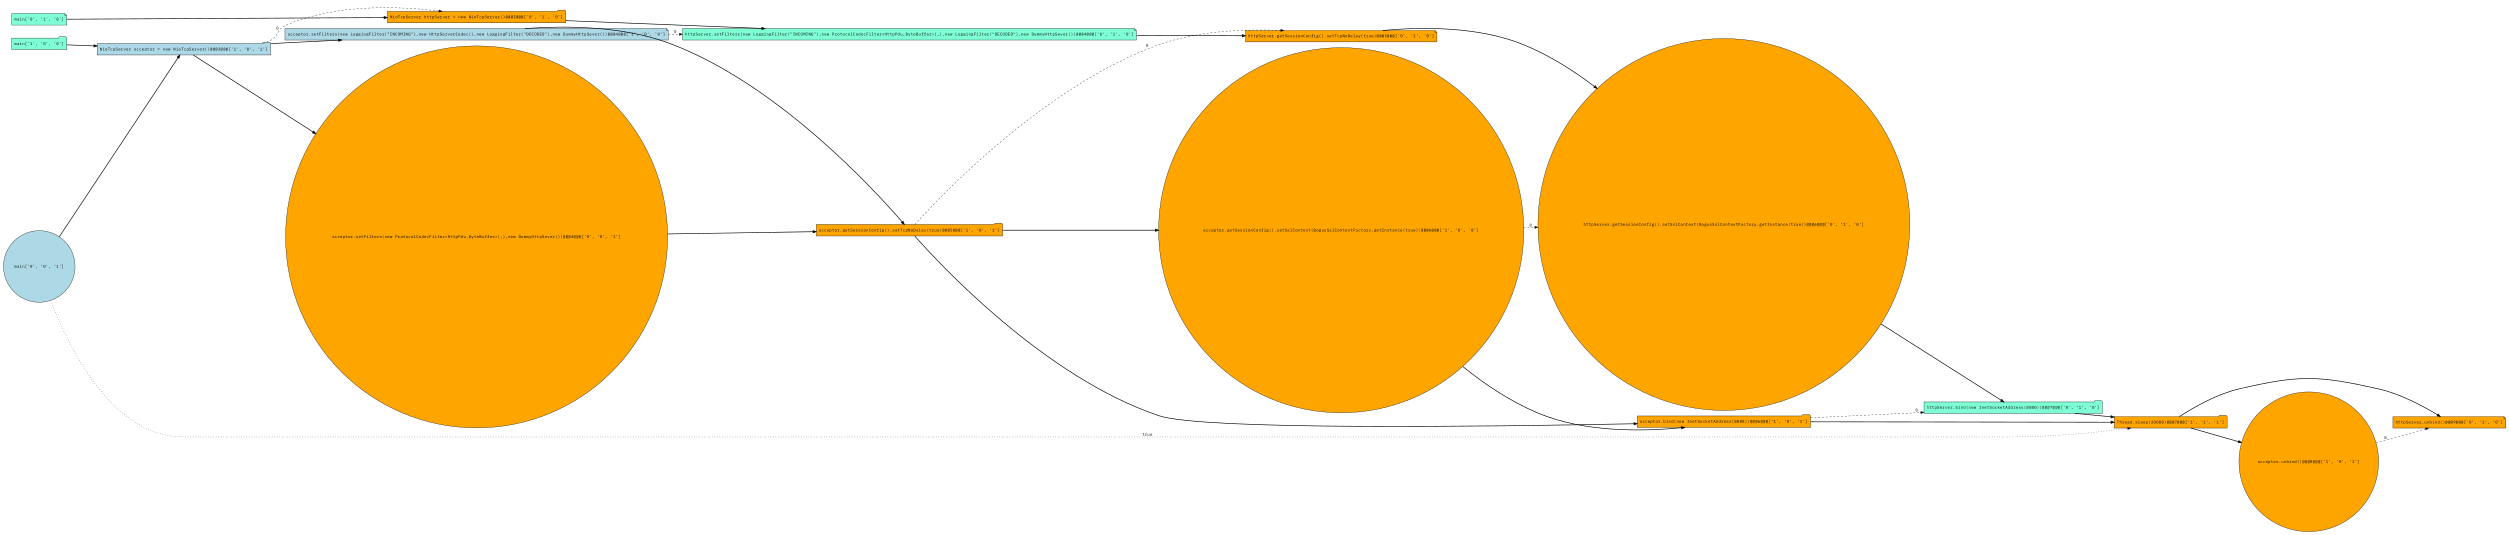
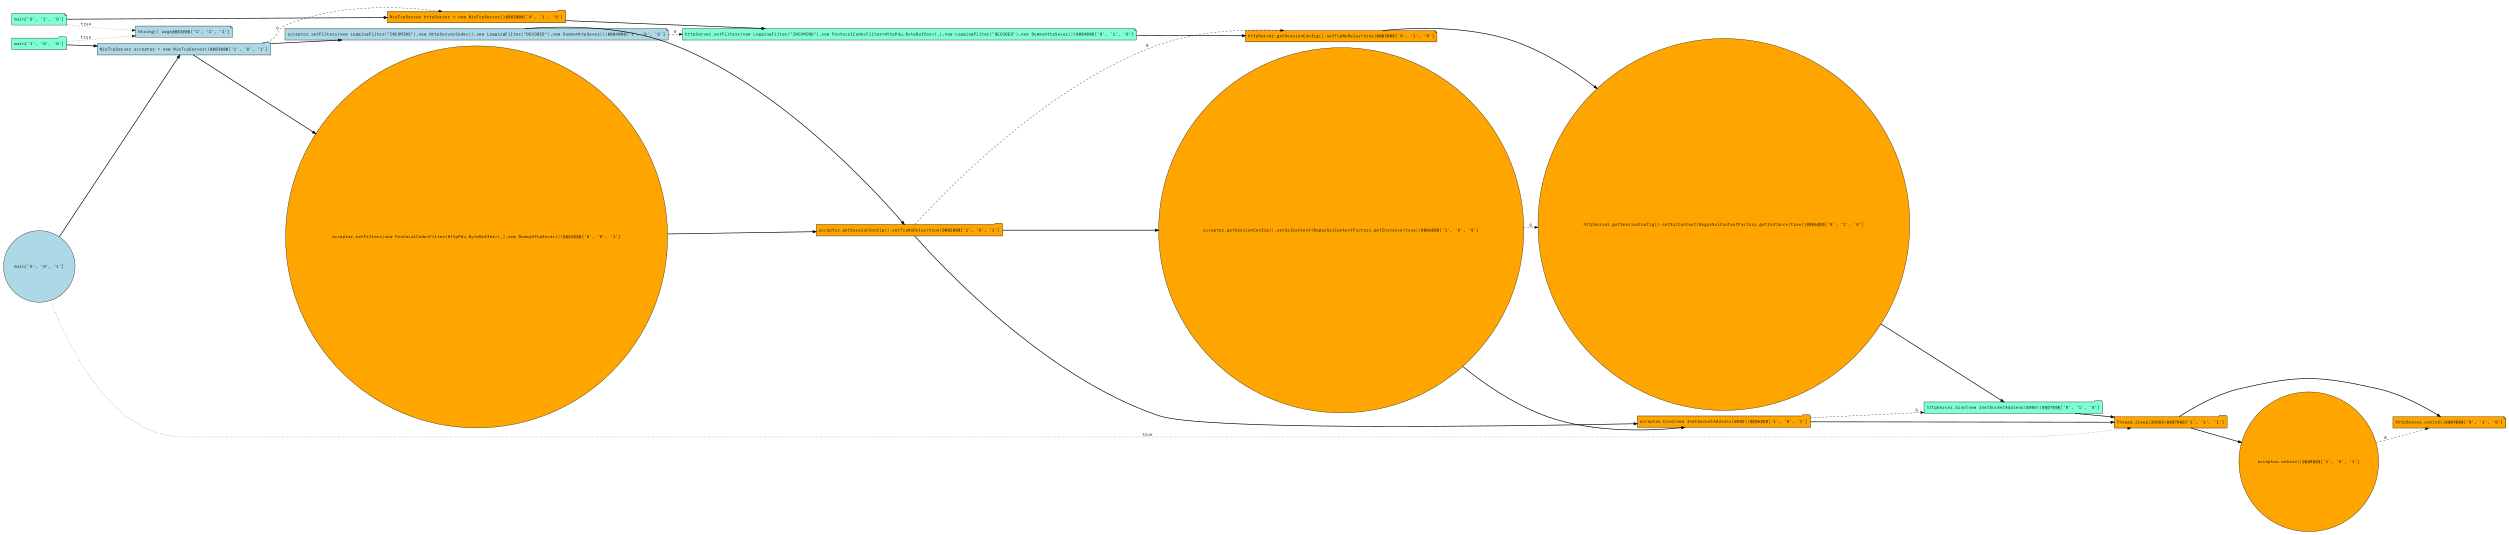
  digraph {
    fontname="IBM Plex Mono"
    rankdir=LR
    node [fillcolor=orange fontname="IBM Plex Mono" shape=folder style=filled]
    edge [fontname="IBM Plex Mono" style=bold]
    n1 [fillcolor=aquamarine label="httpServer.bind(new InetSocketAddress(8080))@@@7@@@['0', '1', '0']"]
    n2 [label="Thread.sleep(20000)@@@7@@@['1', '1', '1']"]
    n3 [label="httpServer.unbind()@@@9@@@['0', '1', '0']" shape=note]
    n4 [label="acceptor.unbind()@@@8@@@['1', '0', '1']" shape=circle]
    n5 [fillcolor=lightblue label="acceptor.setFilters(new LoggingFilter(\"INCOMING\"),new HttpServerCodec(),new LoggingFilter(\"DECODED\"),new DummyHttpSever())@@@4@@@['1', '0', '0']" shape=note]
    n6 [fillcolor=aquamarine label="httpServer.setFilters(new LoggingFilter(\"INCOMING\"),new ProtocolCodecFilter<HttpPdu,ByteBuffer>(,),new LoggingFilter(\"DECODED\"),new DummyHttpSever())@@@4@@@['0', '1', '0']" shape=note]
    n7 [label="acceptor.getSessionConfig().setTcpNoDelay(true)@@@5@@@['1', '0', '1']"]
    n8 [label="httpServer.getSessionConfig().setTcpNoDelay(true)@@@5@@@['0', '1', '0']" shape=note]
    n9 [label="acceptor.getSessionConfig().setSslContext(BogusSslContextFactory.getInstance(true))@@@6@@@['1', '0', '0']" shape=circle]
    n10 [label="acceptor.bind(new InetSocketAddress(8080))@@@6@@@['1', '0', '1']"]
    n11 [label="NioTcpServer httpServer = new NioTcpServer()@@@3@@@['0', '1', '0']"]
+   n12 [fillcolor=lightblue label="String(( args@@@2@@@['1', '1', '1']" shape=note]
    n13 [label="httpServer.getSessionConfig().setSslContext(BogusSslContextFactory.getInstance(true))@@@6@@@['0', '1', '0']" shape=circle]
    n14 [fillcolor=aquamarine label="main['0', '1', '0']" shape=note]
    n15 [fillcolor=lightblue label="NioTcpServer acceptor = new NioTcpServer()@@@3@@@['1', '0', '1']"]
    n16 [label="acceptor.setFilters(new ProtocolCodecFilter<HttpPdu,ByteBuffer>(,),new DummyHttpSever())@@@4@@@['0', '0', '1']" shape=circle]
    n17 [fillcolor=aquamarine label="main['1', '0', '0']"]
    n18 [fillcolor=lightblue label="main['0', '0', '1']" shape=circle]
    n1 -> n2
    n2 -> n3
    n2 -> n4
    n4 -> n3 [label=8 style=dashed]
    n5 -> n6 [label=0 style=dashed]
    n5 -> n7
    n6 -> n8
    n7 -> n8 [label=0 style=dashed]
    n7 -> n9
    n7 -> n10
    n8 -> n13
    n9 -> n10
    n9 -> n13 [label=0 style=dashed]
    n10 -> n1 [label=0 style=dashed]
    n10 -> n2
    n11 -> n6
    n13 -> n1
    n14 -> n11
+   n14 -> n12 [label=true style=dotted]
    n15 -> n5
    n15 -> n11 [label=0 style=dashed]
    n15 -> n16
    n16 -> n7
+   n17 -> n12 [label=true style=dotted]
    n17 -> n15
    n18 -> n2 [label=true style=dotted]
    n18 -> n15
  }
